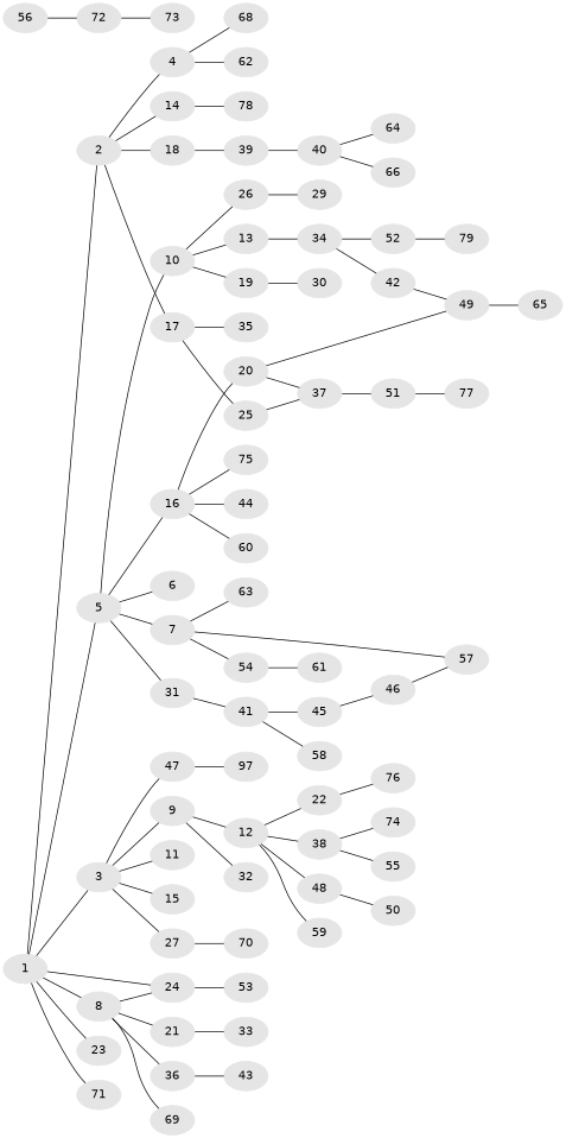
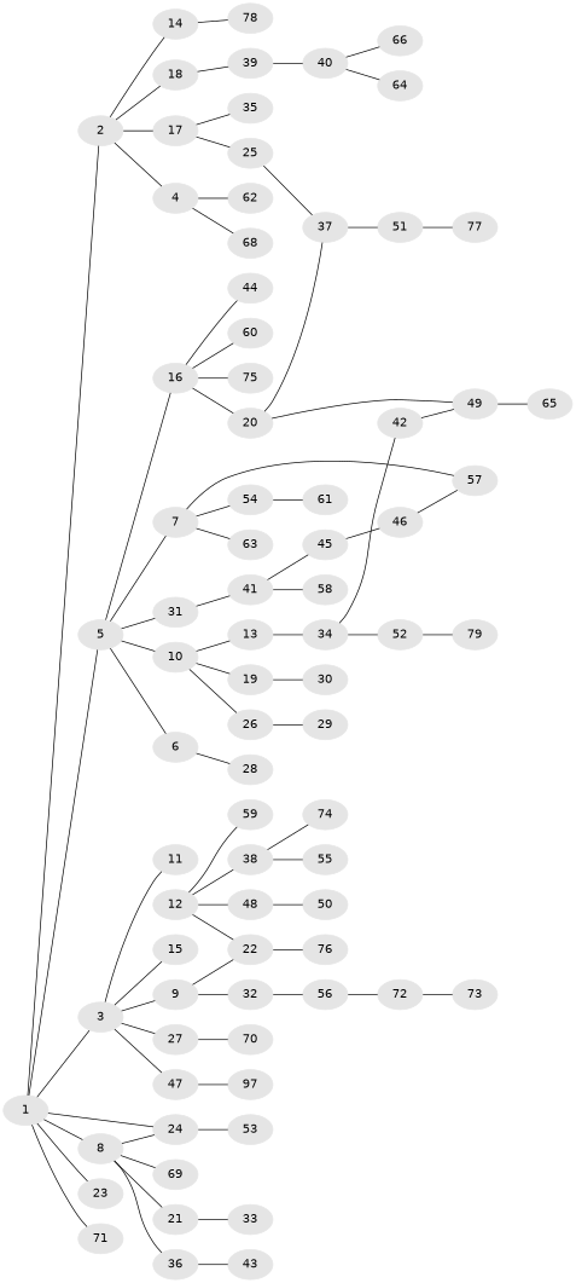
  graph {
    fontname="DejaVu Sans"
    rankdir=LR
    node [color=gray90 fontname="DejaVu Sans" style=filled]
    edge [fontname="DejaVu Sans"]
    1
    2
    3
    5
    8
    23
    24
    71
    4
    14
    17
    18
    9
    11
    15
    27
    47
    6
    7
    10
    16
    31
    21
    36
    69
    53
    62
    68
    78
    25
    35
    39
    12
    32
    70
    n36 [label=97]
+   28
    54
    57
    63
    13
    19
    26
    20
    44
    60
    75
    41
    61
    33
    43
    22
    38
    48
    59
    56
    34
    30
    29
    76
    55
    74
    50
    42
    52
    37
    49
    40
    51
    45
    58
    72
    79
    77
    64
    66
    46
    65
    73
    1 -- 2
    1 -- 3
    1 -- 5
    1 -- 8
    1 -- 23
    1 -- 24
    1 -- 71
    2 -- 4
    2 -- 14
    2 -- 17
    2 -- 18
    3 -- 9
    3 -- 11
    3 -- 15
    3 -- 27
    3 -- 47
    5 -- 6
    5 -- 7
    5 -- 10
    5 -- 16
    5 -- 31
    8 -- 24
    8 -- 21
    8 -- 36
    8 -- 69
    24 -- 53
    4 -- 62
    4 -- 68
    14 -- 78
    17 -- 25
    17 -- 35
    18 -- 39
-   9 -- 12
+   9 -- 22
    9 -- 32
    27 -- 70
    47 -- n36
+   6 -- 28
    7 -- 54
    7 -- 57
    7 -- 63
    10 -- 13
    10 -- 19
    10 -- 26
    16 -- 20
    16 -- 44
    16 -- 60
    16 -- 75
    31 -- 41
    21 -- 33
    36 -- 43
    25 -- 37
    39 -- 40
    12 -- 22
    12 -- 38
    12 -- 48
    12 -- 59
+   32 -- 56
    54 -- 61
    13 -- 34
    19 -- 30
    26 -- 29
    20 -- 37
    20 -- 49
    41 -- 45
    41 -- 58
    22 -- 76
    38 -- 55
    38 -- 74
    48 -- 50
    56 -- 72
    34 -- 42
    34 -- 52
    42 -- 49
    52 -- 79
    37 -- 51
    49 -- 65
    40 -- 64
    40 -- 66
    51 -- 77
    45 -- 46
    72 -- 73
    46 -- 57
  }
